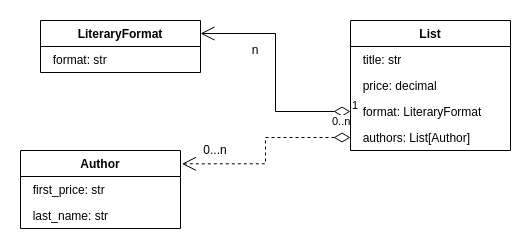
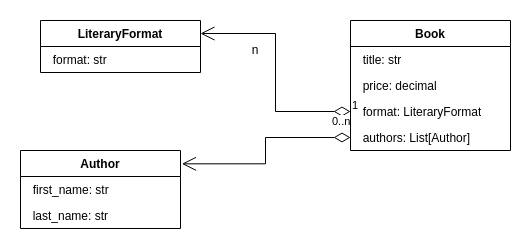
  <mxCell id="0" />
  <mxCell id="1" parent="0" />
- <mxCell id="2" value="List" style="swimlane;fontStyle=1;align=center;verticalAlign=top;childLayout=stackLayout;horizontal=1;startSize=26;horizontalStack=0;resizeParent=1;resizeParentMax=0;resizeLast=0;collapsible=1;marginBottom=0;whiteSpace=wrap;html=1;" parent="1" vertex="1"><mxGeometry x="350" y="20" width="160" height="130" as="geometry" /></mxCell>
+ <mxCell id="2" value="Book" style="swimlane;fontStyle=1;align=center;verticalAlign=top;childLayout=stackLayout;horizontal=1;startSize=26;horizontalStack=0;resizeParent=1;resizeParentMax=0;resizeLast=0;collapsible=1;marginBottom=0;whiteSpace=wrap;html=1;" parent="1" vertex="1"><mxGeometry x="350" y="20" width="160" height="130" as="geometry" /></mxCell>
  <mxCell id="3" value="&amp;nbsp; title: str" style="text;strokeColor=none;fillColor=none;align=left;verticalAlign=top;spacingLeft=4;spacingRight=4;overflow=hidden;rotatable=0;points=[[0,0.5],[1,0.5]];portConstraint=eastwest;whiteSpace=wrap;html=1;" parent="2" vertex="1"><mxGeometry y="26" width="160" height="26" as="geometry" /></mxCell>
  <mxCell id="4" value="&amp;nbsp; price: decimal" style="text;strokeColor=none;fillColor=none;align=left;verticalAlign=top;spacingLeft=4;spacingRight=4;overflow=hidden;rotatable=0;points=[[0,0.5],[1,0.5]];portConstraint=eastwest;whiteSpace=wrap;html=1;" parent="2" vertex="1"><mxGeometry y="52" width="160" height="26" as="geometry" /></mxCell>
  <mxCell id="5" value="&amp;nbsp; format: LiteraryFormat" style="text;strokeColor=none;fillColor=none;align=left;verticalAlign=top;spacingLeft=4;spacingRight=4;overflow=hidden;rotatable=0;points=[[0,0.5],[1,0.5]];portConstraint=eastwest;whiteSpace=wrap;html=1;" parent="2" vertex="1"><mxGeometry y="78" width="160" height="26" as="geometry" /></mxCell>
  <mxCell id="6" value="&amp;nbsp; authors: List[Author]" style="text;strokeColor=none;fillColor=none;align=left;verticalAlign=top;spacingLeft=4;spacingRight=4;overflow=hidden;rotatable=0;points=[[0,0.5],[1,0.5]];portConstraint=eastwest;whiteSpace=wrap;html=1;" parent="2" vertex="1"><mxGeometry y="104" width="160" height="26" as="geometry" /></mxCell>
  <mxCell id="7" value="LiteraryFormat" style="swimlane;fontStyle=1;align=center;verticalAlign=top;childLayout=stackLayout;horizontal=1;startSize=26;horizontalStack=0;resizeParent=1;resizeParentMax=0;resizeLast=0;collapsible=1;marginBottom=0;whiteSpace=wrap;html=1;" parent="1" vertex="1"><mxGeometry x="40" y="20" width="160" height="52" as="geometry" /></mxCell>
  <mxCell id="8" value="&amp;nbsp; format: str" style="text;strokeColor=none;fillColor=none;align=left;verticalAlign=top;spacingLeft=4;spacingRight=4;overflow=hidden;rotatable=0;points=[[0,0.5],[1,0.5]];portConstraint=eastwest;whiteSpace=wrap;html=1;" parent="7" vertex="1"><mxGeometry y="26" width="160" height="26" as="geometry" /></mxCell>
  <mxCell id="9" value="1" style="endArrow=open;html=1;endSize=12;startArrow=diamondThin;startSize=14;startFill=0;edgeStyle=orthogonalEdgeStyle;align=left;verticalAlign=bottom;rounded=0;exitX=0;exitY=0.5;exitDx=0;exitDy=0;entryX=1;entryY=0.25;entryDx=0;entryDy=0;" parent="1" source="5" target="7" edge="1"><mxGeometry x="-1" y="3" relative="1" as="geometry"><mxPoint x="70" y="240" as="sourcePoint" /><mxPoint x="230" y="240" as="targetPoint" /></mxGeometry></mxCell>
  <mxCell id="10" value="Author" style="swimlane;fontStyle=1;align=center;verticalAlign=top;childLayout=stackLayout;horizontal=1;startSize=26;horizontalStack=0;resizeParent=1;resizeParentMax=0;resizeLast=0;collapsible=1;marginBottom=0;whiteSpace=wrap;html=1;" parent="1" vertex="1"><mxGeometry x="20" y="150" width="160" height="78" as="geometry" /></mxCell>
- <mxCell id="11" value="&amp;nbsp; first_price: str" style="text;strokeColor=none;fillColor=none;align=left;verticalAlign=top;spacingLeft=4;spacingRight=4;overflow=hidden;rotatable=0;points=[[0,0.5],[1,0.5]];portConstraint=eastwest;whiteSpace=wrap;html=1;" parent="10" vertex="1"><mxGeometry y="26" width="160" height="26" as="geometry" /></mxCell>
+ <mxCell id="11" value="&amp;nbsp; first_name: str" style="text;strokeColor=none;fillColor=none;align=left;verticalAlign=top;spacingLeft=4;spacingRight=4;overflow=hidden;rotatable=0;points=[[0,0.5],[1,0.5]];portConstraint=eastwest;whiteSpace=wrap;html=1;" parent="10" vertex="1"><mxGeometry y="26" width="160" height="26" as="geometry" /></mxCell>
  <mxCell id="12" value="&amp;nbsp; last_name: str" style="text;strokeColor=none;fillColor=none;align=left;verticalAlign=top;spacingLeft=4;spacingRight=4;overflow=hidden;rotatable=0;points=[[0,0.5],[1,0.5]];portConstraint=eastwest;whiteSpace=wrap;html=1;" parent="10" vertex="1"><mxGeometry y="52" width="160" height="26" as="geometry" /></mxCell>
- <mxCell id="13" value="0..n" style="endArrow=open;html=1;endSize=12;startArrow=diamondThin;startSize=14;startFill=0;edgeStyle=orthogonalEdgeStyle;align=left;verticalAlign=bottom;rounded=0;exitX=0;exitY=0.5;exitDx=0;exitDy=0;entryX=1.009;entryY=0.171;entryDx=0;entryDy=0;entryPerimeter=0;dashed=1;" parent="1" source="6" target="10" edge="1"><mxGeometry x="-0.795" y="-7" relative="1" as="geometry"><mxPoint x="210" y="310" as="sourcePoint" /><mxPoint x="370" y="310" as="targetPoint" /><mxPoint as="offset" /></mxGeometry></mxCell>
+ <mxCell id="13" value="0..n" style="endArrow=open;html=1;endSize=12;startArrow=diamondThin;startSize=14;startFill=0;edgeStyle=orthogonalEdgeStyle;align=left;verticalAlign=bottom;rounded=0;exitX=0;exitY=0.5;exitDx=0;exitDy=0;entryX=1.009;entryY=0.171;entryDx=0;entryDy=0;entryPerimeter=0;" parent="1" source="6" target="10" edge="1"><mxGeometry x="-0.795" y="-7" relative="1" as="geometry"><mxPoint x="210" y="310" as="sourcePoint" /><mxPoint x="370" y="310" as="targetPoint" /><mxPoint as="offset" /></mxGeometry></mxCell>
  <mxCell id="14" value="n" style="text;html=1;strokeColor=none;fillColor=none;align=center;verticalAlign=middle;whiteSpace=wrap;overflow=hidden;" parent="1" vertex="1"><mxGeometry x="245" y="40" width="20" height="20" as="geometry" /></mxCell>
- <mxCell id="15" value="0...n" style="text;html=1;strokeColor=none;fillColor=none;align=center;verticalAlign=middle;whiteSpace=wrap;overflow=hidden;" parent="1" vertex="1"><mxGeometry x="200" y="140" width="30" height="20" as="geometry" /></mxCell>
